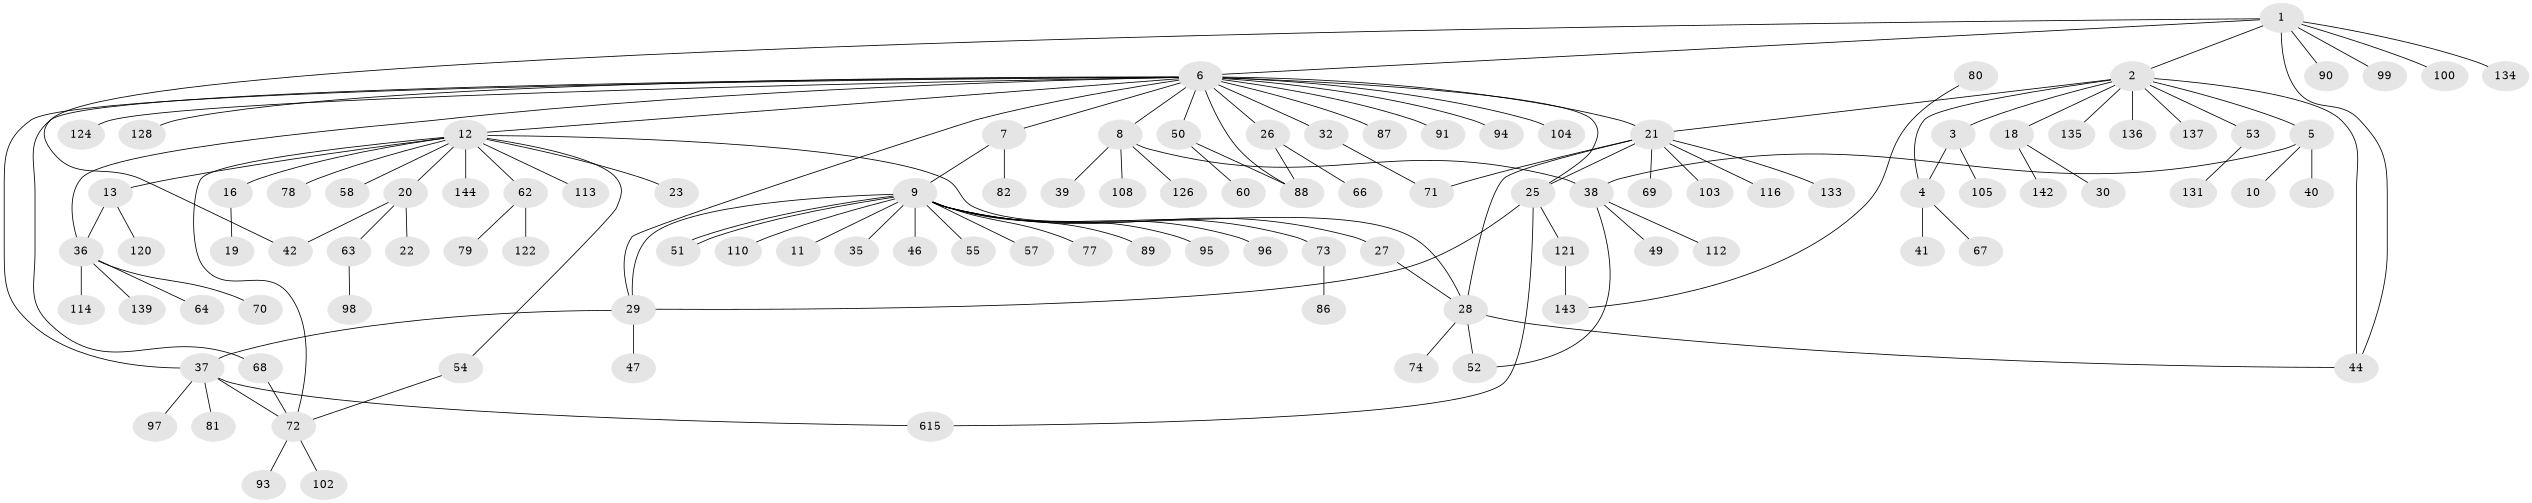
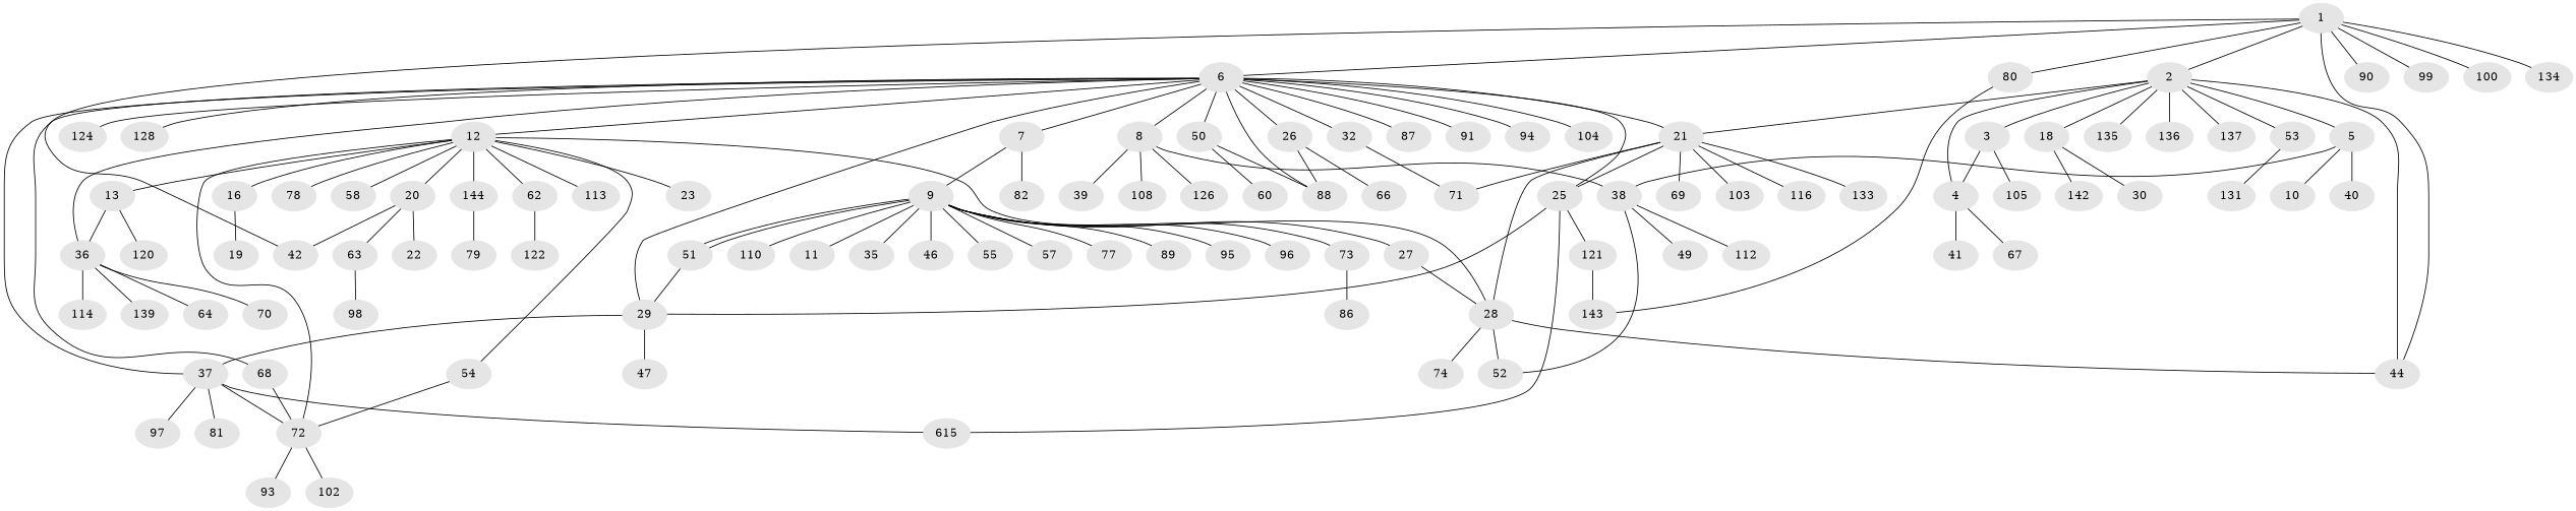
  graph {
    node [color=gray90 style=filled]
    1 [super="+140"]
    2 [super="+24"]
    6 [super="+15"]
    42 [super="+101"]
    44
    80 [super="+130"]
    90
    99 [super="+129"]
    100
    134
    3 [super="+85"]
    4 [super="+14"]
    5
    18 [super="+109"]
    21 [super="+61"]
    53 [super="+83"]
    135
    136
    137
    7 [super="+118"]
    8 [super="+17"]
    12 [super="+119"]
    25 [super="+138"]
    26 [super="+33"]
    29
    32 [super="+34"]
    36 [super="+56"]
    37 [super="+65"]
    50 [super="+117"]
    68
    87
    88 [super="+123"]
    91 [super="+106"]
    94
    104
    124
    128
    143
    105
    41 [super="+92"]
    67
    10
    38 [super="+45"]
    40
    9 [super="+43"]
    11
    27 [super="+132"]
    35
    46 [super="+76"]
    51
    55 [super="+107"]
    57
    73
    77
    89
    95
    96
    110
    30
    142
    133
    28 [super="+59"]
    69
    71
    103
    116
    131
    112
    52 [super="+127"]
    49
    82
    39
    108
    126
    13
    16
    20 [super="+31"]
    23
    n79 [label=78]
    54
    58 [super="+125"]
    62 [super="+78"]
    72 [super="+84"]
    113
    144
    n86 [label=615 super="+141"]
    121
    66
    47
    64
    70
    114
    139
    81
    97
    60
    86
    120
    19
    22 [super="+75"]
    63
    74
    79
    122
    93
    102
    98
    1 -- 2
    1 -- 6
    1 -- 42
    1 -- 44
+   1 -- 80
    1 -- 90
    1 -- 99
    1 -- 100
    1 -- 134
    2 -- 44
    2 -- 3
    2 -- 4
    2 -- 5
    2 -- 18
    2 -- 21
    2 -- 53
    2 -- 135
    2 -- 136
    2 -- 137
    6 -- 21
    6 -- 7
    6 -- 8
    6 -- 12
    6 -- 25
    6 -- 26
    6 -- 29
    6 -- 32
    6 -- 36
    6 -- 37
    6 -- 50
    6 -- 68
    6 -- 87
    6 -- 88
    6 -- 91
    6 -- 94
    6 -- 104
    6 -- 124
    6 -- 128
    80 -- 143
    3 -- 4
    3 -- 105
    4 -- 41
    4 -- 67
    5 -- 10
    5 -- 38
    5 -- 40
    18 -- 30
    18 -- 142
    21 -- 25
    21 -- 133
    21 -- 28
    21 -- 69
    21 -- 71
    21 -- 103
    21 -- 116
    53 -- 131
    7 -- 9
    7 -- 82
    8 -- 38
    8 -- 39
    8 -- 108
    8 -- 126
    12 -- 28
    12 -- 13
    12 -- 16
    12 -- 20
    12 -- 23
    12 -- n79
    12 -- 54
    12 -- 58
    12 -- 62
    12 -- 72
    12 -- 113
    12 -- 144
    25 -- 29
    25 -- n86
    25 -- 121
    26 -- 88
    26 -- 66
    29 -- 37
    29 -- 47
    32 -- 71
    36 -- 64
    36 -- 70
    36 -- 114
    36 -- 139
    37 -- 72
    37 -- n86
    37 -- 81
    37 -- 97
    50 -- 88
    50 -- 60
    68 -- 72
    38 -- 112
    38 -- 52
    38 -- 49
-   9 -- 29
+   51 -- 29
    9 -- 11
    9 -- 27
    9 -- 35
    9 -- 46
    9 -- 51
    9 -- 51
    9 -- 55
    9 -- 57
    9 -- 73
    9 -- 77
    9 -- 89
    9 -- 95
    9 -- 96
    9 -- 110
    27 -- 28
    73 -- 86
    28 -- 44
    28 -- 52
    28 -- 74
    13 -- 36
    13 -- 120
    16 -- 19
    20 -- 42
    20 -- 22
    20 -- 63
    54 -- 72
-   62 -- 79
+   144 -- 79
    62 -- 122
    72 -- 93
    72 -- 102
    121 -- 143
    63 -- 98
  }
